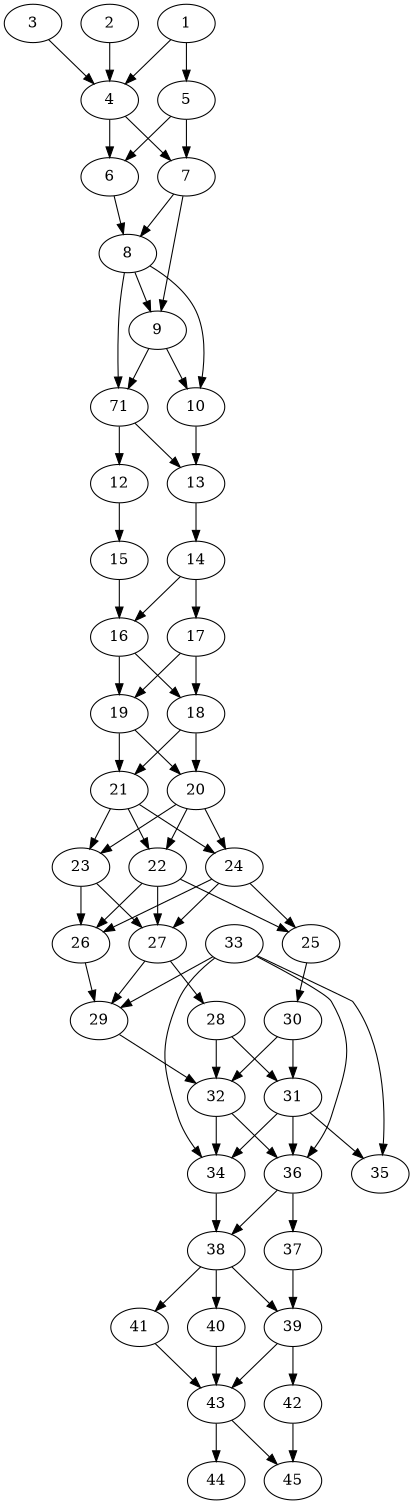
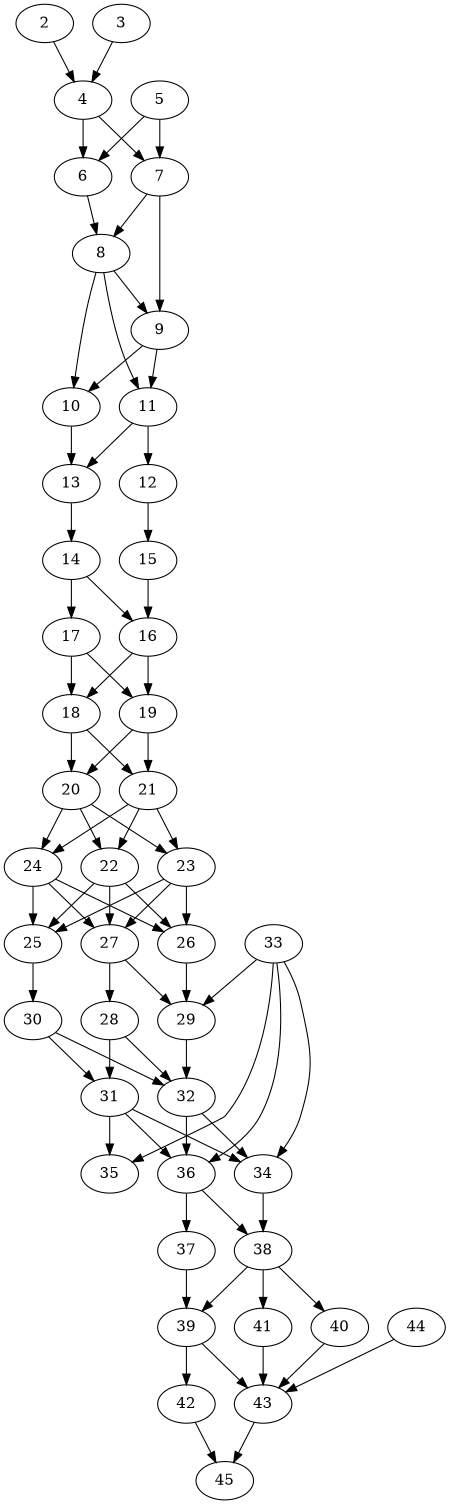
  digraph {
    node [alpha=0.16]
-   1 [alpha=0.10 expect_size=14642176]
    4 [alpha=0.09 expect_size=17874944]
    5 [alpha=0.12 expect_size=5637120]
    6 [alpha=0.18 expect_size=11973632]
    7 [alpha=0.05 expect_size=27974656]
    8 [alpha=0.00 expect_size=32576512]
    9 [alpha=0.11 expect_size=25528320]
    2 [expect_size=14548992]
    3 [alpha=0.17 expect_size=11005952]
    10 [alpha=0.12 expect_size=30660608]
-   11 [expect_size=29478912 label=71]
+   11 [expect_size=29478912]
    13 [alpha=0.02 expect_size=45125632]
    12 [alpha=0.18 expect_size=6508544]
    14 [alpha=0.20 expect_size=38932480]
    15 [alpha=0.02 expect_size=12350464]
    16 [alpha=0.09 expect_size=39895040]
    17 [alpha=0.04 expect_size=34427904]
    18 [alpha=0.12 expect_size=45082624]
    19 [alpha=0.15 expect_size=45369344]
    20 [alpha=0.10 expect_size=24991744]
    21 [alpha=0.09 expect_size=6615040]
    22 [alpha=0.12 expect_size=45008896]
    23 [alpha=0.17 expect_size=40615936]
    24 [alpha=0.08 expect_size=44997632]
    25 [alpha=0.19 expect_size=44573696]
    26 [alpha=0.12 expect_size=49078272]
    27 [expect_size=21991424]
    30 [alpha=0.09 expect_size=48483328]
    29 [alpha=0.14 expect_size=12639232]
    28 [alpha=0.11 expect_size=32022528]
    31 [alpha=0.13 expect_size=25225216]
    32 [alpha=0.18 expect_size=46639104]
    34 [expect_size=21235712]
    35 [expect_size=39998464]
    36 [alpha=0.10 expect_size=37157888]
    33 [alpha=0.00 expect_size=27659264]
    38 [alpha=0.19 expect_size=9592832]
    37 [expect_size=19445760]
    39 [alpha=0.20 expect_size=34933760]
    40 [alpha=0.08 expect_size=21383168]
    41 [alpha=0.17 expect_size=41545728]
    42 [alpha=0.03 expect_size=25283584]
    43 [alpha=0.05 expect_size=21051392]
    45 [alpha=0.17 expect_size=13266944]
    44 [alpha=0.02 expect_size=21543936]
-   1 -> 4
-   1 -> 5
    4 -> 6
    4 -> 7
    5 -> 6
    5 -> 7
    6 -> 8
    7 -> 8
    7 -> 9
    8 -> 9
    8 -> 10
    8 -> 11
    9 -> 10
    9 -> 11
    2 -> 4
    3 -> 4
    10 -> 13
    11 -> 13
    11 -> 12
    13 -> 14
    12 -> 15
    14 -> 16
    14 -> 17
    15 -> 16
    16 -> 18
    16 -> 19
    17 -> 18
    17 -> 19
    18 -> 20
    18 -> 21
    19 -> 20
    19 -> 21
    20 -> 22
    20 -> 23
    20 -> 24
    21 -> 22
    21 -> 23
    21 -> 24
    22 -> 25
    22 -> 26
    22 -> 27
+   23 -> 25
    23 -> 26
    23 -> 27
    24 -> 25
    24 -> 26
    24 -> 27
    25 -> 30
    26 -> 29
    27 -> 29
    27 -> 28
    30 -> 31
    30 -> 32
    29 -> 32
    28 -> 31
    28 -> 32
    31 -> 34
    31 -> 35
    31 -> 36
    32 -> 34
    32 -> 36
    34 -> 38
    36 -> 38
    36 -> 37
    33 -> 29
    33 -> 34
    33 -> 35
    33 -> 36
    38 -> 39
    38 -> 40
    38 -> 41
    37 -> 39
    39 -> 42
    39 -> 43
    40 -> 43
    41 -> 43
    42 -> 45
    43 -> 45
-   43 -> 44
+   44 -> 43
  }
